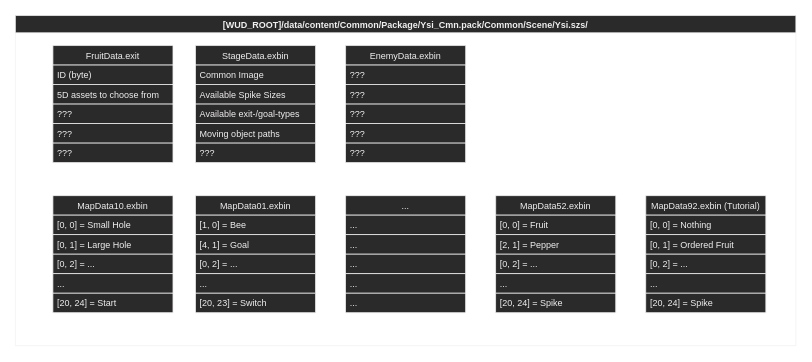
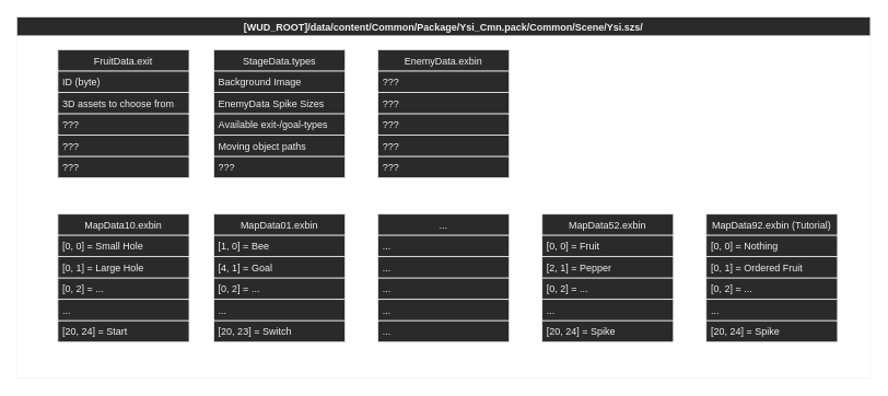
  <mxCell id="0" />
  <mxCell id="1" parent="0" />
  <mxCell id="2" value="[WUD_ROOT]/data/content/Common/Package/Ysi_Cmn.pack/Common/Scene/Ysi.szs/" style="swimlane;align=center;fontColor=#F1F0F0;strokeColor=#F1F0F0;fillColor=#2B2A2A;" parent="1" vertex="1"><mxGeometry x="20" y="20" width="1040" height="440" as="geometry" /></mxCell>
  <mxCell id="3" value="FruitData.exit" style="swimlane;fontStyle=0;childLayout=stackLayout;horizontal=1;startSize=26;horizontalStack=0;resizeParent=1;resizeParentMax=0;resizeLast=0;collapsible=1;marginBottom=0;align=center;fontColor=#F1F0F0;strokeColor=#F1F0F0;fillColor=#2B2A2A;" parent="2" vertex="1"><mxGeometry x="50" y="40" width="160" height="156" as="geometry" /></mxCell>
  <mxCell id="4" value="ID (byte)" style="text;align=left;verticalAlign=top;spacingLeft=4;spacingRight=4;overflow=hidden;rotatable=0;points=[[0,0.5],[1,0.5]];portConstraint=eastwest;fontColor=#F1F0F0;strokeColor=#F1F0F0;fillColor=#2B2A2A;" parent="3" vertex="1"><mxGeometry y="26" width="160" height="26" as="geometry" /></mxCell>
- <mxCell id="5" value="5D assets to choose from" style="text;align=left;verticalAlign=top;spacingLeft=4;spacingRight=4;overflow=hidden;rotatable=0;points=[[0,0.5],[1,0.5]];portConstraint=eastwest;fontColor=#F1F0F0;strokeColor=#F1F0F0;fillColor=#2B2A2A;" parent="3" vertex="1"><mxGeometry y="52" width="160" height="26" as="geometry" /></mxCell>
+ <mxCell id="5" value="3D assets to choose from" style="text;align=left;verticalAlign=top;spacingLeft=4;spacingRight=4;overflow=hidden;rotatable=0;points=[[0,0.5],[1,0.5]];portConstraint=eastwest;fontColor=#F1F0F0;strokeColor=#F1F0F0;fillColor=#2B2A2A;" parent="3" vertex="1"><mxGeometry y="52" width="160" height="26" as="geometry" /></mxCell>
  <mxCell id="6" value="???" style="text;align=left;verticalAlign=top;spacingLeft=4;spacingRight=4;overflow=hidden;rotatable=0;points=[[0,0.5],[1,0.5]];portConstraint=eastwest;fontColor=#F1F0F0;strokeColor=#F1F0F0;fillColor=#2B2A2A;" parent="3" vertex="1"><mxGeometry y="78" width="160" height="26" as="geometry" /></mxCell>
  <mxCell id="7" value="???" style="text;align=left;verticalAlign=top;spacingLeft=4;spacingRight=4;overflow=hidden;rotatable=0;points=[[0,0.5],[1,0.5]];portConstraint=eastwest;fontColor=#F1F0F0;strokeColor=#F1F0F0;fillColor=#2B2A2A;" parent="3" vertex="1"><mxGeometry y="104" width="160" height="26" as="geometry" /></mxCell>
  <mxCell id="8" value="???" style="text;align=left;verticalAlign=top;spacingLeft=4;spacingRight=4;overflow=hidden;rotatable=0;points=[[0,0.5],[1,0.5]];portConstraint=eastwest;fontColor=#F1F0F0;strokeColor=#F1F0F0;fillColor=#2B2A2A;" parent="3" vertex="1"><mxGeometry y="130" width="160" height="26" as="geometry" /></mxCell>
  <mxCell id="9" value="MapData01.exbin" style="swimlane;fontStyle=0;childLayout=stackLayout;horizontal=1;startSize=26;horizontalStack=0;resizeParent=1;resizeParentMax=0;resizeLast=0;collapsible=1;marginBottom=0;align=center;fontColor=#F1F0F0;strokeColor=#F1F0F0;fillColor=#2B2A2A;" parent="2" vertex="1"><mxGeometry x="240" y="240" width="160" height="156" as="geometry" /></mxCell>
  <mxCell id="10" value="[1, 0] = Bee" style="text;align=left;verticalAlign=top;spacingLeft=4;spacingRight=4;overflow=hidden;rotatable=0;points=[[0,0.5],[1,0.5]];portConstraint=eastwest;fontColor=#F1F0F0;strokeColor=#F1F0F0;fillColor=#2B2A2A;" parent="9" vertex="1"><mxGeometry y="26" width="160" height="26" as="geometry" /></mxCell>
  <mxCell id="11" value="[4, 1] = Goal" style="text;align=left;verticalAlign=top;spacingLeft=4;spacingRight=4;overflow=hidden;rotatable=0;points=[[0,0.5],[1,0.5]];portConstraint=eastwest;fontColor=#F1F0F0;strokeColor=#F1F0F0;fillColor=#2B2A2A;" parent="9" vertex="1"><mxGeometry y="52" width="160" height="26" as="geometry" /></mxCell>
  <mxCell id="12" value="[0, 2] = ..." style="text;align=left;verticalAlign=top;spacingLeft=4;spacingRight=4;overflow=hidden;rotatable=0;points=[[0,0.5],[1,0.5]];portConstraint=eastwest;fontColor=#F1F0F0;strokeColor=#F1F0F0;fillColor=#2B2A2A;" parent="9" vertex="1"><mxGeometry y="78" width="160" height="26" as="geometry" /></mxCell>
  <mxCell id="13" value="..." style="text;align=left;verticalAlign=top;spacingLeft=4;spacingRight=4;overflow=hidden;rotatable=0;points=[[0,0.5],[1,0.5]];portConstraint=eastwest;fontColor=#F1F0F0;strokeColor=#F1F0F0;fillColor=#2B2A2A;" parent="9" vertex="1"><mxGeometry y="104" width="160" height="26" as="geometry" /></mxCell>
  <mxCell id="14" value="[20, 23] = Switch" style="text;align=left;verticalAlign=top;spacingLeft=4;spacingRight=4;overflow=hidden;rotatable=0;points=[[0,0.5],[1,0.5]];portConstraint=eastwest;fontColor=#F1F0F0;strokeColor=#F1F0F0;fillColor=#2B2A2A;" parent="9" vertex="1"><mxGeometry y="130" width="160" height="26" as="geometry" /></mxCell>
  <mxCell id="15" value="..." style="swimlane;fontStyle=0;childLayout=stackLayout;horizontal=1;startSize=26;horizontalStack=0;resizeParent=1;resizeParentMax=0;resizeLast=0;collapsible=1;marginBottom=0;align=center;fontColor=#F1F0F0;strokeColor=#F1F0F0;fillColor=#2B2A2A;" parent="2" vertex="1"><mxGeometry x="440" y="240" width="160" height="156" as="geometry" /></mxCell>
  <mxCell id="16" value="..." style="text;align=left;verticalAlign=top;spacingLeft=4;spacingRight=4;overflow=hidden;rotatable=0;points=[[0,0.5],[1,0.5]];portConstraint=eastwest;fontColor=#F1F0F0;strokeColor=#F1F0F0;fillColor=#2B2A2A;" parent="15" vertex="1"><mxGeometry y="26" width="160" height="26" as="geometry" /></mxCell>
  <mxCell id="17" value="..." style="text;align=left;verticalAlign=top;spacingLeft=4;spacingRight=4;overflow=hidden;rotatable=0;points=[[0,0.5],[1,0.5]];portConstraint=eastwest;fontColor=#F1F0F0;strokeColor=#F1F0F0;fillColor=#2B2A2A;" parent="15" vertex="1"><mxGeometry y="52" width="160" height="26" as="geometry" /></mxCell>
  <mxCell id="18" value="..." style="text;align=left;verticalAlign=top;spacingLeft=4;spacingRight=4;overflow=hidden;rotatable=0;points=[[0,0.5],[1,0.5]];portConstraint=eastwest;fontColor=#F1F0F0;strokeColor=#F1F0F0;fillColor=#2B2A2A;" parent="15" vertex="1"><mxGeometry y="78" width="160" height="26" as="geometry" /></mxCell>
  <mxCell id="19" value="..." style="text;align=left;verticalAlign=top;spacingLeft=4;spacingRight=4;overflow=hidden;rotatable=0;points=[[0,0.5],[1,0.5]];portConstraint=eastwest;fontColor=#F1F0F0;strokeColor=#F1F0F0;fillColor=#2B2A2A;" parent="15" vertex="1"><mxGeometry y="104" width="160" height="26" as="geometry" /></mxCell>
  <mxCell id="20" value="..." style="text;align=left;verticalAlign=top;spacingLeft=4;spacingRight=4;overflow=hidden;rotatable=0;points=[[0,0.5],[1,0.5]];portConstraint=eastwest;fontColor=#F1F0F0;strokeColor=#F1F0F0;fillColor=#2B2A2A;" parent="15" vertex="1"><mxGeometry y="130" width="160" height="26" as="geometry" /></mxCell>
  <mxCell id="21" value="MapData52.exbin" style="swimlane;fontStyle=0;childLayout=stackLayout;horizontal=1;startSize=26;horizontalStack=0;resizeParent=1;resizeParentMax=0;resizeLast=0;collapsible=1;marginBottom=0;align=center;fontColor=#F1F0F0;strokeColor=#F1F0F0;fillColor=#2B2A2A;" parent="2" vertex="1"><mxGeometry x="640" y="240" width="160" height="156" as="geometry" /></mxCell>
  <mxCell id="22" value="[0, 0] = Fruit" style="text;align=left;verticalAlign=top;spacingLeft=4;spacingRight=4;overflow=hidden;rotatable=0;points=[[0,0.5],[1,0.5]];portConstraint=eastwest;fontColor=#F1F0F0;strokeColor=#F1F0F0;fillColor=#2B2A2A;" parent="21" vertex="1"><mxGeometry y="26" width="160" height="26" as="geometry" /></mxCell>
  <mxCell id="23" value="[2, 1] = Pepper" style="text;align=left;verticalAlign=top;spacingLeft=4;spacingRight=4;overflow=hidden;rotatable=0;points=[[0,0.5],[1,0.5]];portConstraint=eastwest;fontColor=#F1F0F0;strokeColor=#F1F0F0;fillColor=#2B2A2A;" parent="21" vertex="1"><mxGeometry y="52" width="160" height="26" as="geometry" /></mxCell>
  <mxCell id="24" value="[0, 2] = ..." style="text;align=left;verticalAlign=top;spacingLeft=4;spacingRight=4;overflow=hidden;rotatable=0;points=[[0,0.5],[1,0.5]];portConstraint=eastwest;fontColor=#F1F0F0;strokeColor=#F1F0F0;fillColor=#2B2A2A;" parent="21" vertex="1"><mxGeometry y="78" width="160" height="26" as="geometry" /></mxCell>
  <mxCell id="25" value="..." style="text;align=left;verticalAlign=top;spacingLeft=4;spacingRight=4;overflow=hidden;rotatable=0;points=[[0,0.5],[1,0.5]];portConstraint=eastwest;fontColor=#F1F0F0;strokeColor=#F1F0F0;fillColor=#2B2A2A;" parent="21" vertex="1"><mxGeometry y="104" width="160" height="26" as="geometry" /></mxCell>
  <mxCell id="26" value="[20, 24] = Spike" style="text;align=left;verticalAlign=top;spacingLeft=4;spacingRight=4;overflow=hidden;rotatable=0;points=[[0,0.5],[1,0.5]];portConstraint=eastwest;fontColor=#F1F0F0;strokeColor=#F1F0F0;fillColor=#2B2A2A;" parent="21" vertex="1"><mxGeometry y="130" width="160" height="26" as="geometry" /></mxCell>
  <mxCell id="27" value="MapData92.exbin (Tutorial)" style="swimlane;fontStyle=0;childLayout=stackLayout;horizontal=1;startSize=26;horizontalStack=0;resizeParent=1;resizeParentMax=0;resizeLast=0;collapsible=1;marginBottom=0;align=center;fontColor=#F1F0F0;strokeColor=#F1F0F0;fillColor=#2B2A2A;" parent="2" vertex="1"><mxGeometry x="840" y="240" width="160" height="156" as="geometry" /></mxCell>
  <mxCell id="28" value="[0, 0] = Nothing" style="text;align=left;verticalAlign=top;spacingLeft=4;spacingRight=4;overflow=hidden;rotatable=0;points=[[0,0.5],[1,0.5]];portConstraint=eastwest;fontColor=#F1F0F0;strokeColor=#F1F0F0;fillColor=#2B2A2A;" parent="27" vertex="1"><mxGeometry y="26" width="160" height="26" as="geometry" /></mxCell>
  <mxCell id="29" value="[0, 1] = Ordered Fruit" style="text;align=left;verticalAlign=top;spacingLeft=4;spacingRight=4;overflow=hidden;rotatable=0;points=[[0,0.5],[1,0.5]];portConstraint=eastwest;fontColor=#F1F0F0;strokeColor=#F1F0F0;fillColor=#2B2A2A;" parent="27" vertex="1"><mxGeometry y="52" width="160" height="26" as="geometry" /></mxCell>
  <mxCell id="30" value="[0, 2] = ..." style="text;align=left;verticalAlign=top;spacingLeft=4;spacingRight=4;overflow=hidden;rotatable=0;points=[[0,0.5],[1,0.5]];portConstraint=eastwest;fontColor=#F1F0F0;strokeColor=#F1F0F0;fillColor=#2B2A2A;" parent="27" vertex="1"><mxGeometry y="78" width="160" height="26" as="geometry" /></mxCell>
  <mxCell id="31" value="..." style="text;align=left;verticalAlign=top;spacingLeft=4;spacingRight=4;overflow=hidden;rotatable=0;points=[[0,0.5],[1,0.5]];portConstraint=eastwest;fontColor=#F1F0F0;strokeColor=#F1F0F0;fillColor=#2B2A2A;" parent="27" vertex="1"><mxGeometry y="104" width="160" height="26" as="geometry" /></mxCell>
  <mxCell id="32" value="[20, 24] = Spike" style="text;align=left;verticalAlign=top;spacingLeft=4;spacingRight=4;overflow=hidden;rotatable=0;points=[[0,0.5],[1,0.5]];portConstraint=eastwest;fontColor=#F1F0F0;strokeColor=#F1F0F0;fillColor=#2B2A2A;" parent="27" vertex="1"><mxGeometry y="130" width="160" height="26" as="geometry" /></mxCell>
  <mxCell id="33" value="MapData10.exbin" style="swimlane;fontStyle=0;childLayout=stackLayout;horizontal=1;startSize=26;horizontalStack=0;resizeParent=1;resizeParentMax=0;resizeLast=0;collapsible=1;marginBottom=0;align=center;fontColor=#F1F0F0;strokeColor=#F1F0F0;fillColor=#2B2A2A;" parent="2" vertex="1"><mxGeometry x="50" y="240" width="160" height="156" as="geometry" /></mxCell>
  <mxCell id="34" value="[0, 0] = Small Hole" style="text;align=left;verticalAlign=top;spacingLeft=4;spacingRight=4;overflow=hidden;rotatable=0;points=[[0,0.5],[1,0.5]];portConstraint=eastwest;fontColor=#F1F0F0;strokeColor=#F1F0F0;fillColor=#2B2A2A;" parent="33" vertex="1"><mxGeometry y="26" width="160" height="26" as="geometry" /></mxCell>
  <mxCell id="35" value="[0, 1] = Large Hole" style="text;align=left;verticalAlign=top;spacingLeft=4;spacingRight=4;overflow=hidden;rotatable=0;points=[[0,0.5],[1,0.5]];portConstraint=eastwest;fontColor=#F1F0F0;strokeColor=#F1F0F0;fillColor=#2B2A2A;" parent="33" vertex="1"><mxGeometry y="52" width="160" height="26" as="geometry" /></mxCell>
  <mxCell id="36" value="[0, 2] = ..." style="text;align=left;verticalAlign=top;spacingLeft=4;spacingRight=4;overflow=hidden;rotatable=0;points=[[0,0.5],[1,0.5]];portConstraint=eastwest;fontColor=#F1F0F0;strokeColor=#F1F0F0;fillColor=#2B2A2A;" parent="33" vertex="1"><mxGeometry y="78" width="160" height="26" as="geometry" /></mxCell>
  <mxCell id="37" value="..." style="text;align=left;verticalAlign=top;spacingLeft=4;spacingRight=4;overflow=hidden;rotatable=0;points=[[0,0.5],[1,0.5]];portConstraint=eastwest;fontColor=#F1F0F0;strokeColor=#F1F0F0;fillColor=#2B2A2A;" parent="33" vertex="1"><mxGeometry y="104" width="160" height="26" as="geometry" /></mxCell>
  <mxCell id="38" value="[20, 24] = Start" style="text;align=left;verticalAlign=top;spacingLeft=4;spacingRight=4;overflow=hidden;rotatable=0;points=[[0,0.5],[1,0.5]];portConstraint=eastwest;fontColor=#F1F0F0;strokeColor=#F1F0F0;fillColor=#2B2A2A;" parent="33" vertex="1"><mxGeometry y="130" width="160" height="26" as="geometry" /></mxCell>
- <mxCell id="39" value="StageData.exbin" style="swimlane;fontStyle=0;childLayout=stackLayout;horizontal=1;startSize=26;horizontalStack=0;resizeParent=1;resizeParentMax=0;resizeLast=0;collapsible=1;marginBottom=0;align=center;fontColor=#F1F0F0;strokeColor=#F1F0F0;fillColor=#2B2A2A;" parent="2" vertex="1"><mxGeometry x="240" y="40" width="160" height="156" as="geometry" /></mxCell>
- <mxCell id="40" value="Common Image" style="text;align=left;verticalAlign=top;spacingLeft=4;spacingRight=4;overflow=hidden;rotatable=0;points=[[0,0.5],[1,0.5]];portConstraint=eastwest;fontColor=#F1F0F0;strokeColor=#F1F0F0;fillColor=#2B2A2A;" parent="39" vertex="1"><mxGeometry y="26" width="160" height="26" as="geometry" /></mxCell>
- <mxCell id="41" value="Available Spike Sizes" style="text;align=left;verticalAlign=top;spacingLeft=4;spacingRight=4;overflow=hidden;rotatable=0;points=[[0,0.5],[1,0.5]];portConstraint=eastwest;fontColor=#F1F0F0;strokeColor=#F1F0F0;fillColor=#2B2A2A;" parent="39" vertex="1"><mxGeometry y="52" width="160" height="26" as="geometry" /></mxCell>
+ <mxCell id="39" value="StageData.types" style="swimlane;fontStyle=0;childLayout=stackLayout;horizontal=1;startSize=26;horizontalStack=0;resizeParent=1;resizeParentMax=0;resizeLast=0;collapsible=1;marginBottom=0;align=center;fontColor=#F1F0F0;strokeColor=#F1F0F0;fillColor=#2B2A2A;" parent="2" vertex="1"><mxGeometry x="240" y="40" width="160" height="156" as="geometry" /></mxCell>
+ <mxCell id="40" value="Background Image" style="text;align=left;verticalAlign=top;spacingLeft=4;spacingRight=4;overflow=hidden;rotatable=0;points=[[0,0.5],[1,0.5]];portConstraint=eastwest;fontColor=#F1F0F0;strokeColor=#F1F0F0;fillColor=#2B2A2A;" parent="39" vertex="1"><mxGeometry y="26" width="160" height="26" as="geometry" /></mxCell>
+ <mxCell id="41" value="EnemyData Spike Sizes" style="text;align=left;verticalAlign=top;spacingLeft=4;spacingRight=4;overflow=hidden;rotatable=0;points=[[0,0.5],[1,0.5]];portConstraint=eastwest;fontColor=#F1F0F0;strokeColor=#F1F0F0;fillColor=#2B2A2A;" parent="39" vertex="1"><mxGeometry y="52" width="160" height="26" as="geometry" /></mxCell>
  <mxCell id="42" value="Available exit-/goal-types" style="text;align=left;verticalAlign=top;spacingLeft=4;spacingRight=4;overflow=hidden;rotatable=0;points=[[0,0.5],[1,0.5]];portConstraint=eastwest;fontColor=#F1F0F0;strokeColor=#F1F0F0;fillColor=#2B2A2A;" parent="39" vertex="1"><mxGeometry y="78" width="160" height="26" as="geometry" /></mxCell>
  <mxCell id="43" value="Moving object paths" style="text;align=left;verticalAlign=top;spacingLeft=4;spacingRight=4;overflow=hidden;rotatable=0;points=[[0,0.5],[1,0.5]];portConstraint=eastwest;fontColor=#F1F0F0;strokeColor=#F1F0F0;fillColor=#2B2A2A;" parent="39" vertex="1"><mxGeometry y="104" width="160" height="26" as="geometry" /></mxCell>
  <mxCell id="44" value="???" style="text;align=left;verticalAlign=top;spacingLeft=4;spacingRight=4;overflow=hidden;rotatable=0;points=[[0,0.5],[1,0.5]];portConstraint=eastwest;fontColor=#F1F0F0;strokeColor=#F1F0F0;fillColor=#2B2A2A;" parent="39" vertex="1"><mxGeometry y="130" width="160" height="26" as="geometry" /></mxCell>
  <mxCell id="45" value="EnemyData.exbin" style="swimlane;fontStyle=0;childLayout=stackLayout;horizontal=1;startSize=26;horizontalStack=0;resizeParent=1;resizeParentMax=0;resizeLast=0;collapsible=1;marginBottom=0;align=center;fontColor=#F1F0F0;strokeColor=#F1F0F0;fillColor=#2B2A2A;" parent="2" vertex="1"><mxGeometry x="440" y="40" width="160" height="156" as="geometry" /></mxCell>
  <mxCell id="46" value="???" style="text;align=left;verticalAlign=top;spacingLeft=4;spacingRight=4;overflow=hidden;rotatable=0;points=[[0,0.5],[1,0.5]];portConstraint=eastwest;fontColor=#F1F0F0;strokeColor=#F1F0F0;fillColor=#2B2A2A;" parent="45" vertex="1"><mxGeometry y="26" width="160" height="26" as="geometry" /></mxCell>
  <mxCell id="47" value="???" style="text;align=left;verticalAlign=top;spacingLeft=4;spacingRight=4;overflow=hidden;rotatable=0;points=[[0,0.5],[1,0.5]];portConstraint=eastwest;fontColor=#F1F0F0;strokeColor=#F1F0F0;fillColor=#2B2A2A;" parent="45" vertex="1"><mxGeometry y="52" width="160" height="26" as="geometry" /></mxCell>
  <mxCell id="48" value="???" style="text;align=left;verticalAlign=top;spacingLeft=4;spacingRight=4;overflow=hidden;rotatable=0;points=[[0,0.5],[1,0.5]];portConstraint=eastwest;fontColor=#F1F0F0;strokeColor=#F1F0F0;fillColor=#2B2A2A;" parent="45" vertex="1"><mxGeometry y="78" width="160" height="26" as="geometry" /></mxCell>
  <mxCell id="49" value="???" style="text;align=left;verticalAlign=top;spacingLeft=4;spacingRight=4;overflow=hidden;rotatable=0;points=[[0,0.5],[1,0.5]];portConstraint=eastwest;fontColor=#F1F0F0;strokeColor=#F1F0F0;fillColor=#2B2A2A;" parent="45" vertex="1"><mxGeometry y="104" width="160" height="26" as="geometry" /></mxCell>
  <mxCell id="50" value="???" style="text;align=left;verticalAlign=top;spacingLeft=4;spacingRight=4;overflow=hidden;rotatable=0;points=[[0,0.5],[1,0.5]];portConstraint=eastwest;fontColor=#F1F0F0;strokeColor=#F1F0F0;fillColor=#2B2A2A;" parent="45" vertex="1"><mxGeometry y="130" width="160" height="26" as="geometry" /></mxCell>
